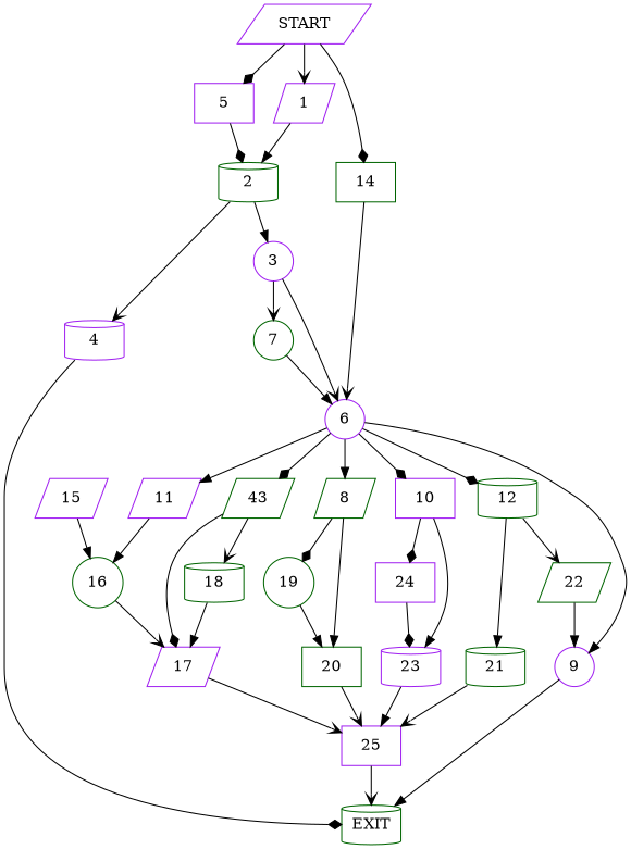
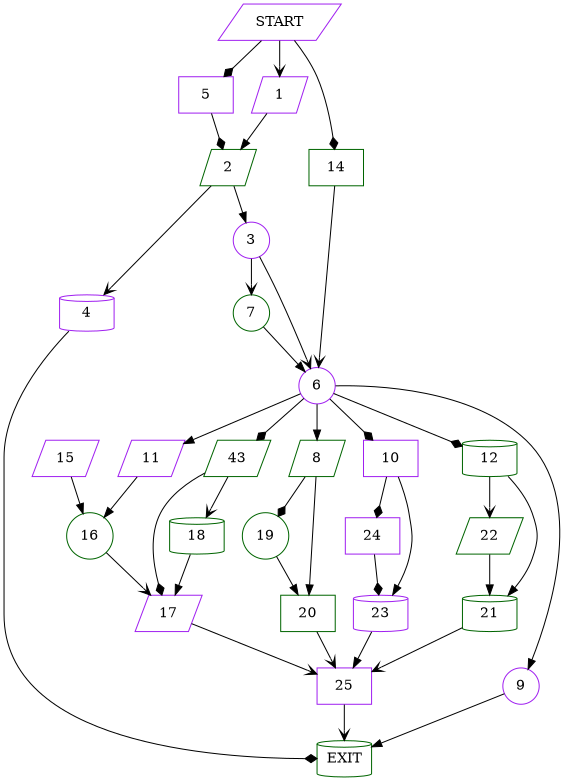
  digraph {
    fontname="DejaVu Serif"
    node [color=purple fontname="DejaVu Serif" shape=parallelogram]
    edge [arrowhead=normal fontname="DejaVu Serif"]
    n1 [label=START]
    1
    5 [shape=box]
    14 [color=darkgreen shape=box]
-   2 [color=darkgreen shape=cylinder]
+   2 [color=darkgreen]
    6 [shape=circle]
    n7 [color=darkgreen label=EXIT shape=cylinder]
    3 [shape=circle]
    4 [shape=cylinder]
    7 [color=darkgreen shape=circle]
    8 [color=darkgreen]
    9 [shape=circle]
    10 [shape=box]
    11
    12 [color=darkgreen shape=cylinder]
    n16 [color=darkgreen label=43]
    19 [color=darkgreen shape=circle]
    20 [color=darkgreen shape=box]
    23 [shape=cylinder]
    24 [shape=box]
    16 [color=darkgreen shape=circle]
    21 [color=darkgreen shape=cylinder]
    22 [color=darkgreen]
    17
    18 [color=darkgreen shape=cylinder]
    25 [shape=box]
    15
    n1 -> 1 [arrowhead=vee]
    n1 -> 5 [arrowhead=diamond]
    n1 -> 14 [arrowhead=diamond]
    1 -> 2
    5 -> 2 [arrowhead=diamond]
    14 -> 6 [arrowhead=vee]
    2 -> 3
    2 -> 4 [arrowhead=vee]
    6 -> 8
    6 -> 9
    6 -> 10 [arrowhead=diamond]
    6 -> 11
    6 -> 12 [arrowhead=diamond]
    6 -> n16 [arrowhead=diamond]
    3 -> 6 [arrowhead=vee]
    3 -> 7 [arrowhead=vee]
    4 -> n7 [arrowhead=diamond]
    7 -> 6
    8 -> 19 [arrowhead=diamond]
    8 -> 20
    9 -> n7
    10 -> 23
    10 -> 24 [arrowhead=diamond]
    11 -> 16
    12 -> 21
    12 -> 22 [arrowhead=vee]
    n16 -> 17 [arrowhead=diamond]
    n16 -> 18 [arrowhead=vee]
    19 -> 20
    20 -> 25 [arrowhead=vee]
    23 -> 25
    24 -> 23 [arrowhead=diamond]
    16 -> 17 [arrowhead=vee]
    21 -> 25 [arrowhead=vee]
-   22 -> 9
+   22 -> 21
    17 -> 25 [arrowhead=vee]
    18 -> 17
    25 -> n7 [arrowhead=vee]
    15 -> 16
  }
